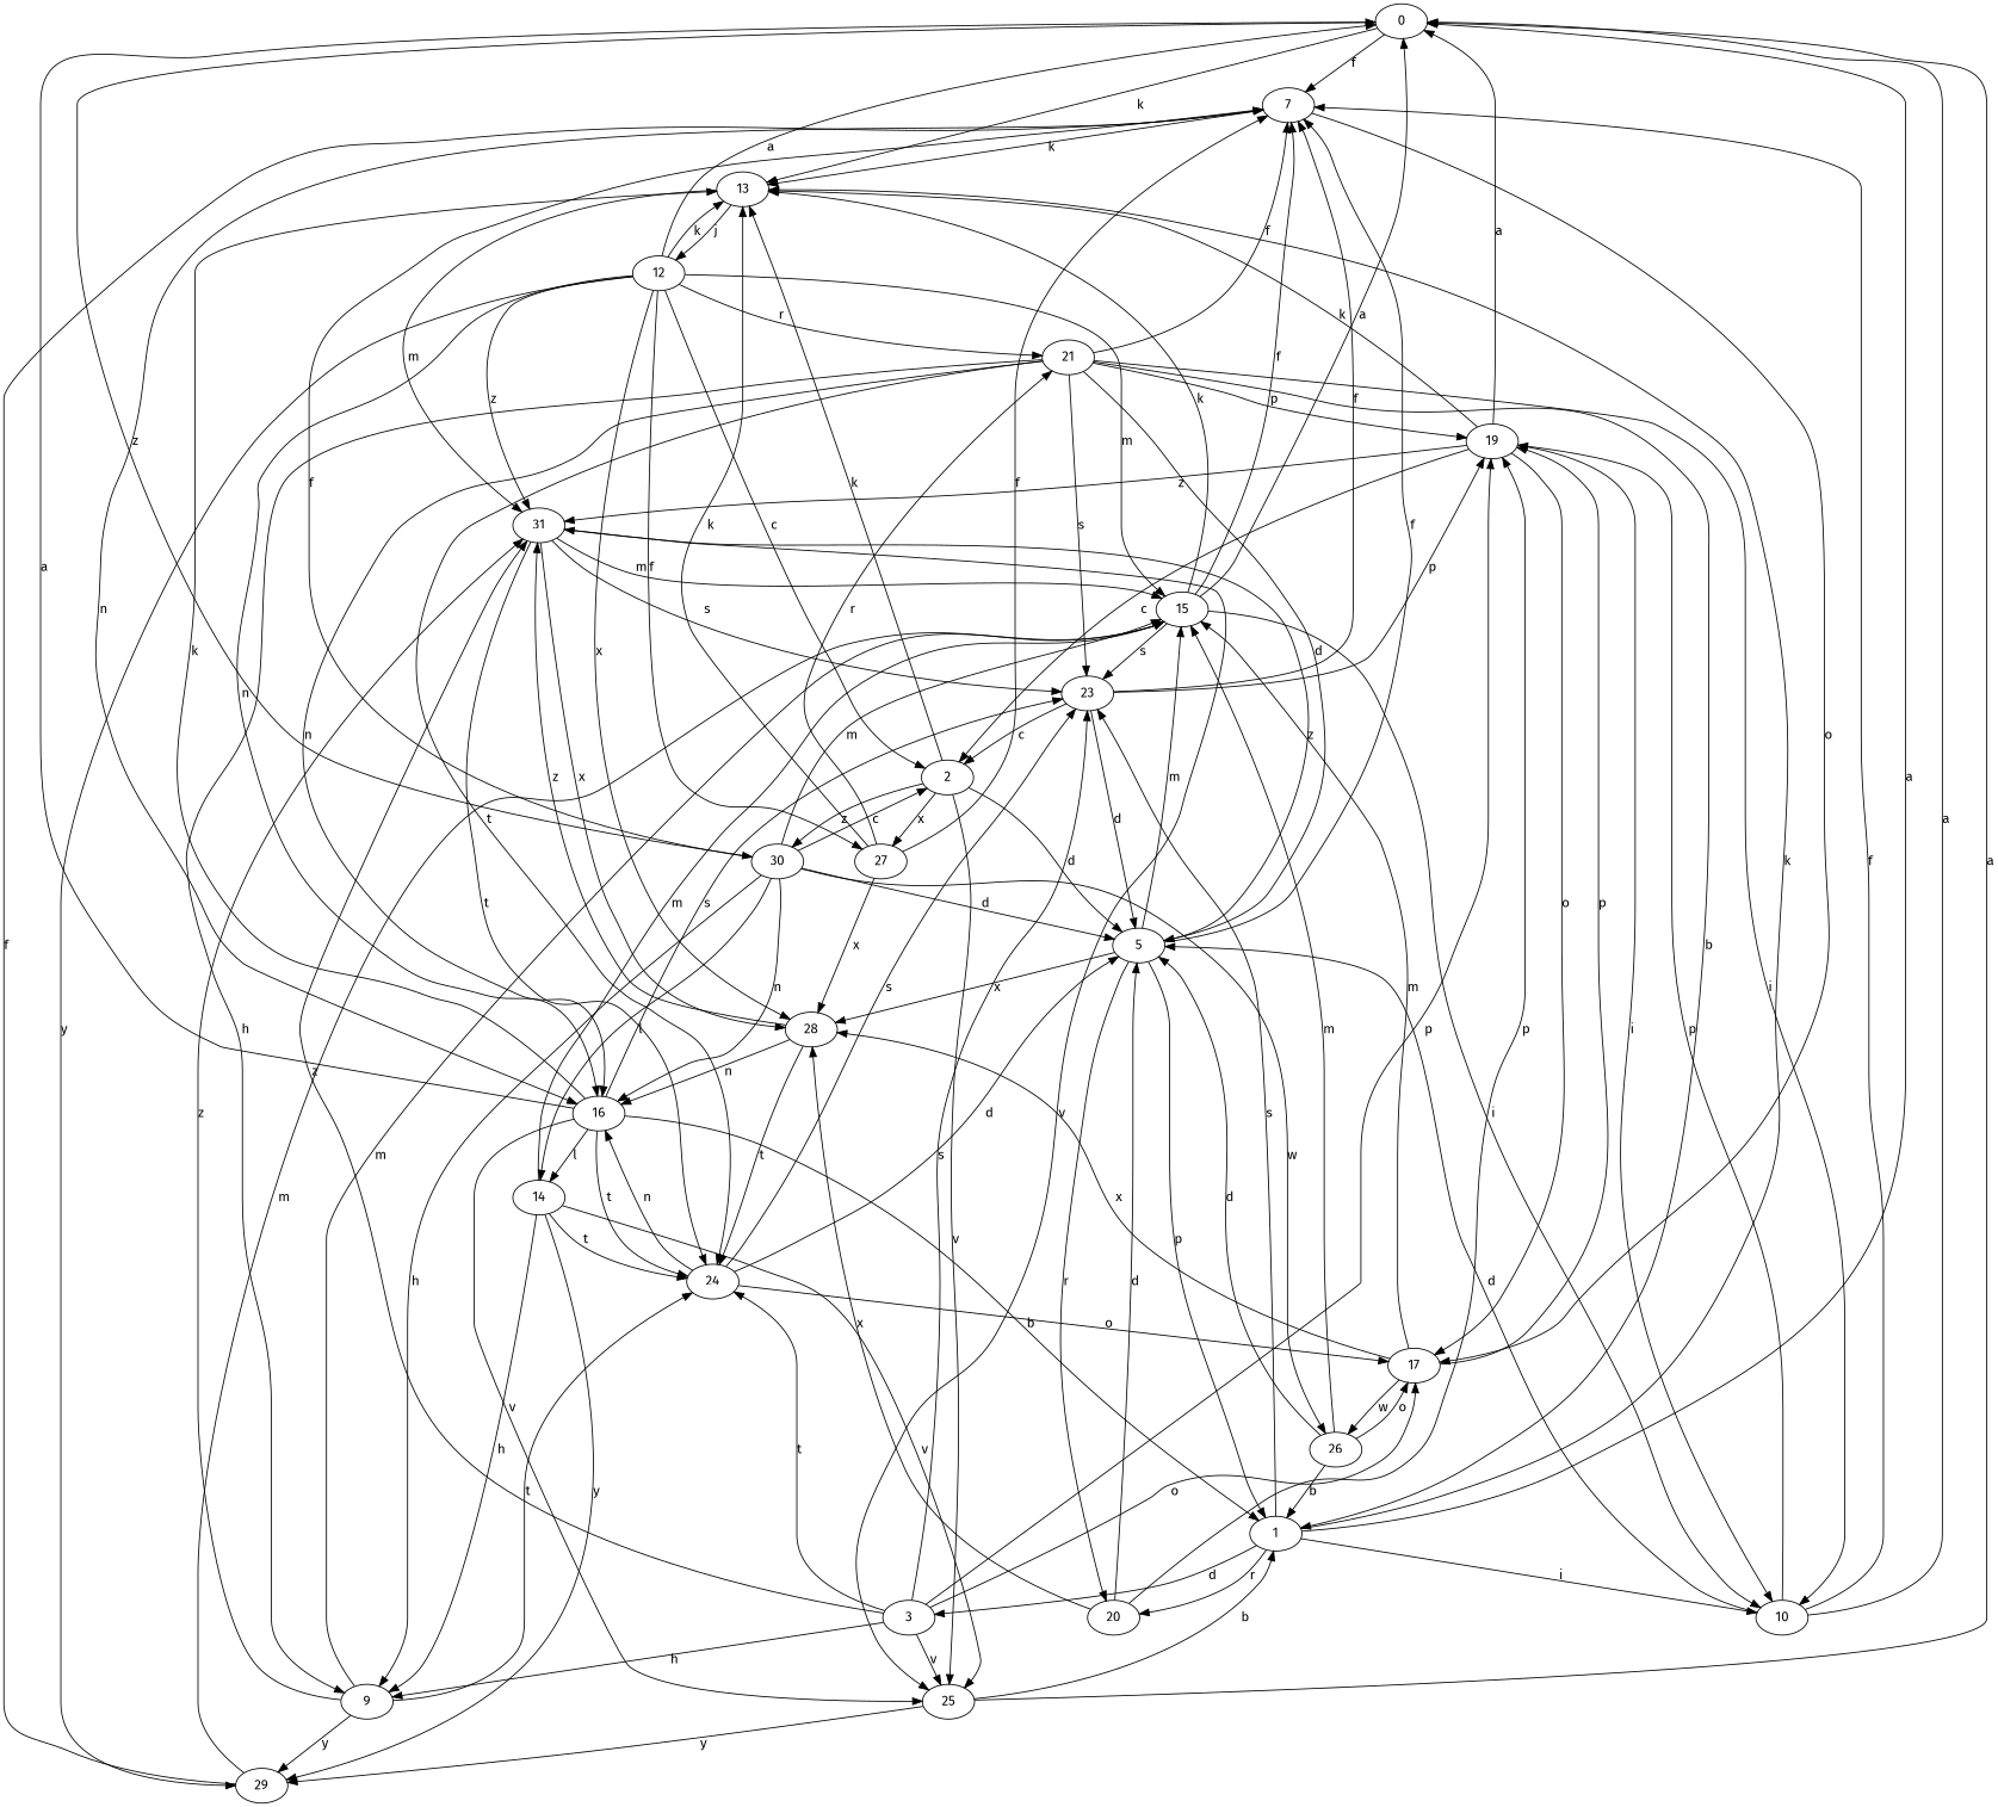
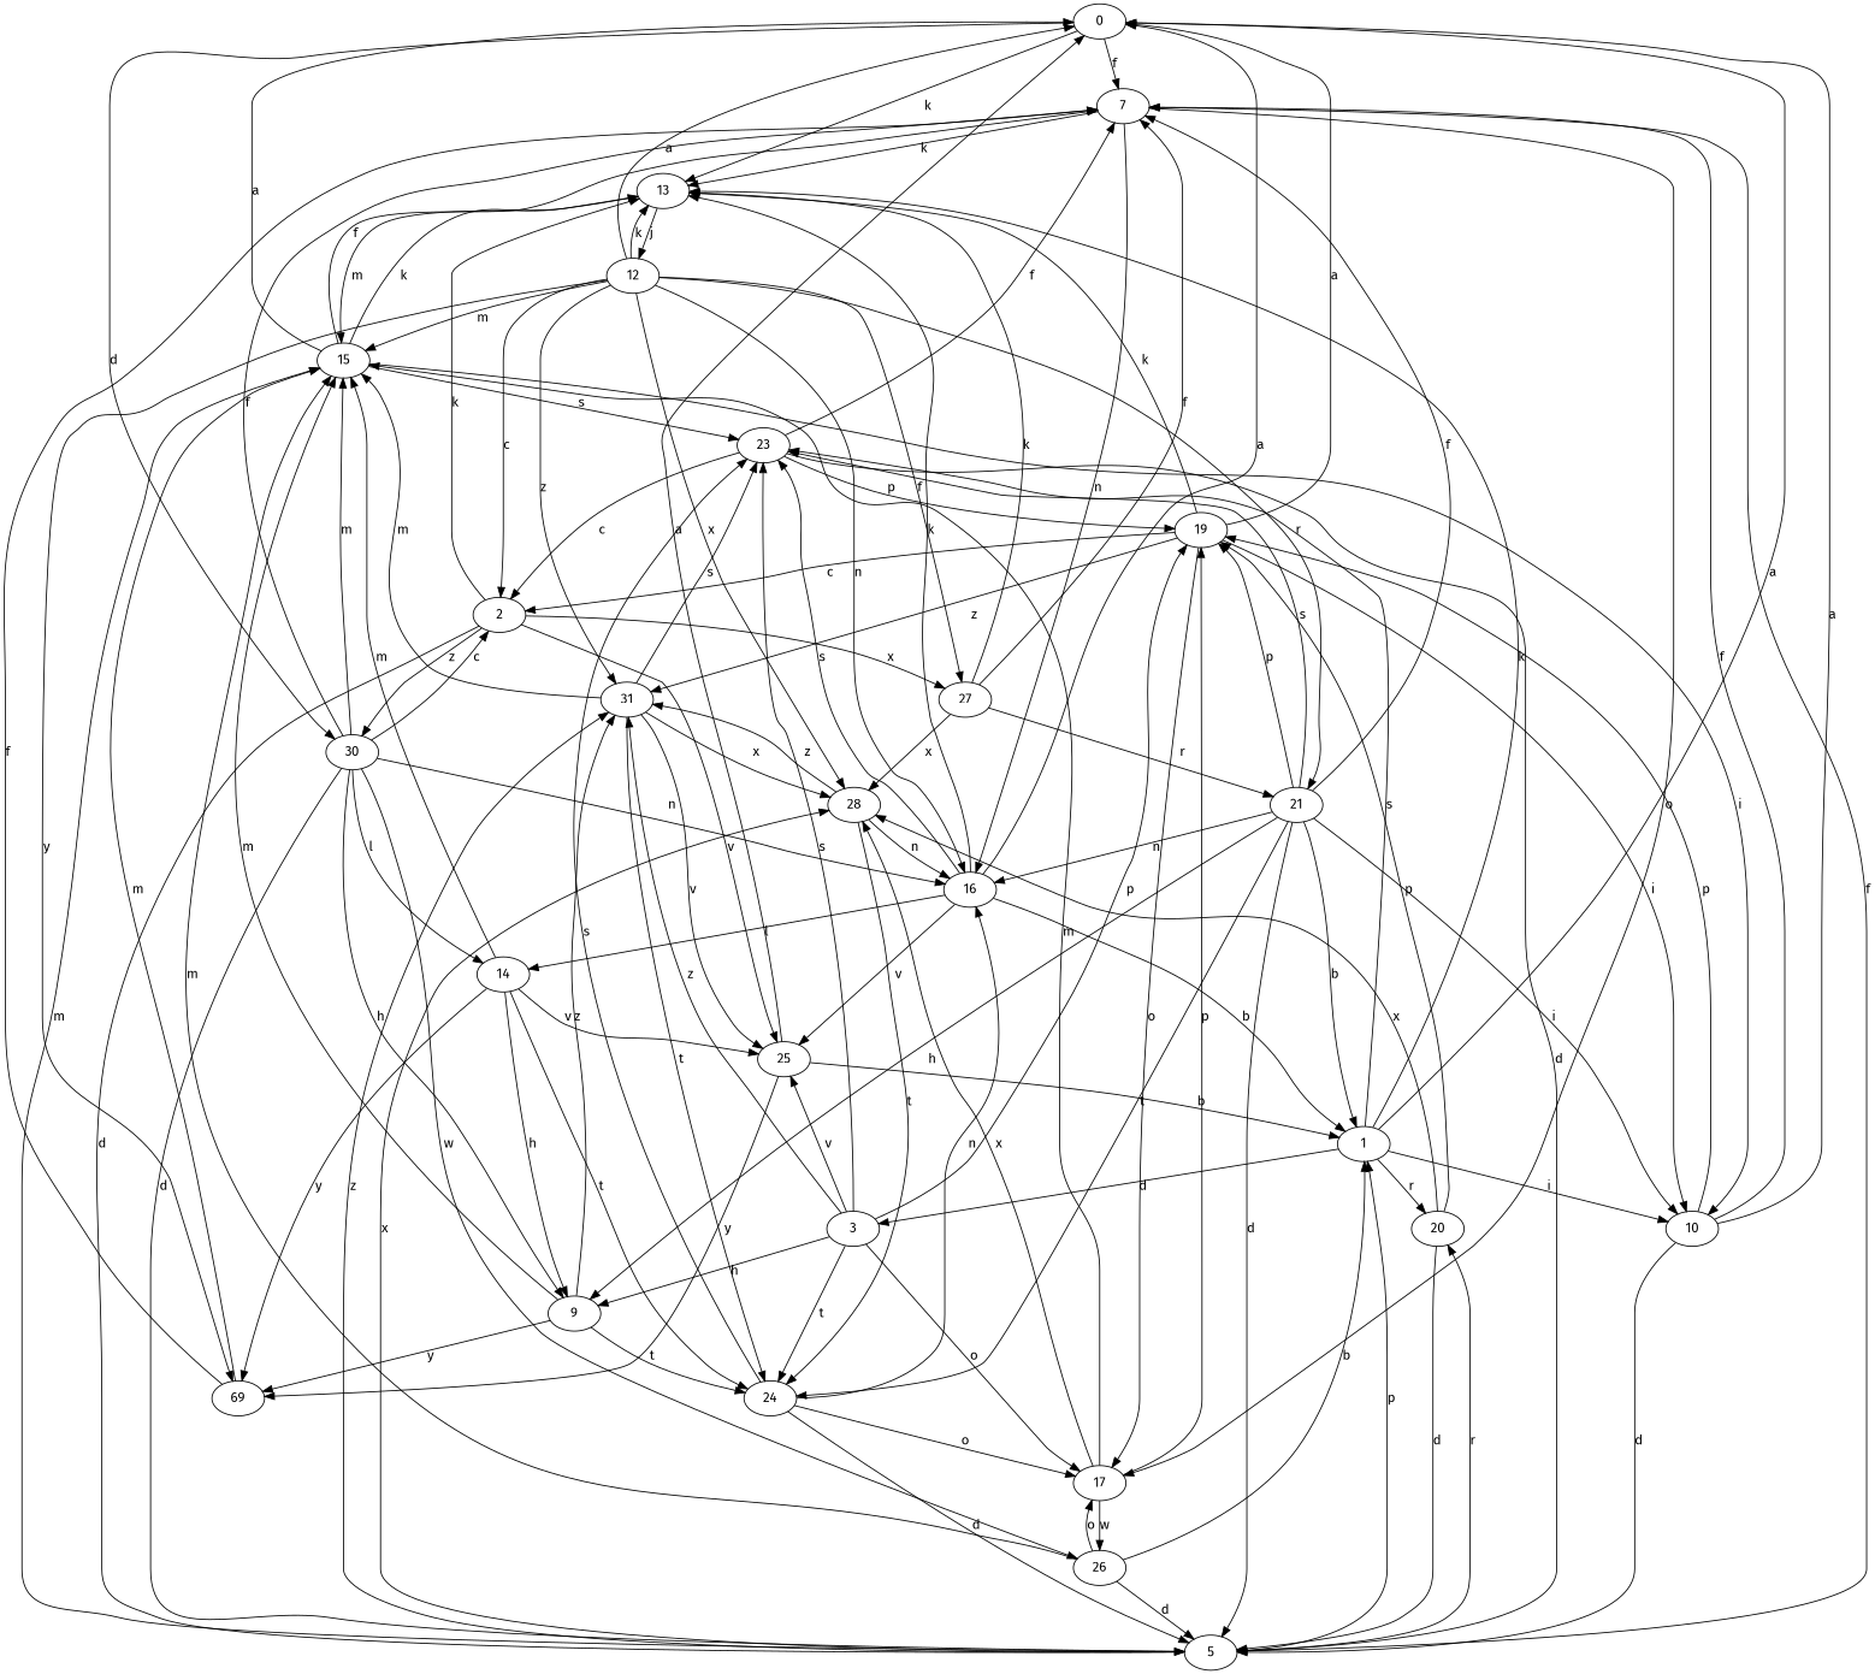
  strict digraph {
    fontname="Fira Sans"
    node [fontname="Fira Sans"]
    edge [fontname="Fira Sans"]
    0
    7
    13
    30
    17
    16
    15
    12
    2
    5
    9
    14
    26
    1
    3
    10
    20
    23
    25
    24
    31
    19
    28
    27
-   29
+   29 [label=69]
    21
    0 -> 7 [label=f]
    0 -> 13 [label=k]
-   0 -> 30 [label=z]
+   0 -> 30 [label=d]
    7 -> 13 [label=k]
    7 -> 17 [label=o]
    7 -> 16 [label=n]
-   13 -> 31 [label=m]
+   13 -> 15 [label=m]
    13 -> 12 [label=j]
    30 -> 7 [label=f]
    30 -> 16 [label=n]
    30 -> 15 [label=m]
    30 -> 2 [label=c]
    30 -> 5 [label=d]
    30 -> 9 [label=h]
    30 -> 14 [label=l]
    30 -> 26 [label=w]
    17 -> 15 [label=m]
    17 -> 26 [label=w]
    17 -> 19 [label=p]
    17 -> 28 [label=x]
    16 -> 0 [label=a]
    16 -> 13 [label=k]
    16 -> 14 [label=l]
    16 -> 1 [label=b]
    16 -> 23 [label=s]
    16 -> 25 [label=v]
-   16 -> 24 [label=t]
    15 -> 0 [label=a]
    15 -> 7 [label=f]
    15 -> 13 [label=k]
    15 -> 10 [label=i]
    15 -> 23 [label=s]
    12 -> 0 [label=a]
    12 -> 13 [label=k]
    12 -> 16 [label=n]
    12 -> 15 [label=m]
    12 -> 2 [label=c]
    12 -> 31 [label=z]
    12 -> 28 [label=x]
    12 -> 27 [label=f]
    12 -> 29 [label=y]
    12 -> 21 [label=r]
    2 -> 13 [label=k]
    2 -> 30 [label=z]
    2 -> 5 [label=d]
    2 -> 25 [label=v]
    2 -> 27 [label=x]
    5 -> 7 [label=f]
    5 -> 15 [label=m]
    5 -> 1 [label=p]
    5 -> 20 [label=r]
    5 -> 31 [label=z]
    5 -> 28 [label=x]
    9 -> 15 [label=m]
    9 -> 24 [label=t]
    9 -> 31 [label=z]
    9 -> 29 [label=y]
    14 -> 15 [label=m]
    14 -> 9 [label=h]
    14 -> 25 [label=v]
    14 -> 24 [label=t]
    14 -> 29 [label=y]
    26 -> 17 [label=o]
    26 -> 15 [label=m]
    26 -> 5 [label=d]
    26 -> 1 [label=b]
    1 -> 0 [label=a]
    1 -> 13 [label=k]
    1 -> 3 [label=d]
    1 -> 10 [label=i]
    1 -> 20 [label=r]
    1 -> 23 [label=s]
    3 -> 17 [label=o]
    3 -> 9 [label=h]
    3 -> 23 [label=s]
    3 -> 25 [label=v]
    3 -> 24 [label=t]
    3 -> 31 [label=z]
    3 -> 19 [label=p]
    10 -> 0 [label=a]
    10 -> 7 [label=f]
    10 -> 5 [label=d]
    10 -> 19 [label=p]
    20 -> 5 [label=d]
    20 -> 19 [label=p]
    20 -> 28 [label=x]
    23 -> 7 [label=f]
    23 -> 2 [label=c]
    23 -> 5 [label=d]
    23 -> 19 [label=p]
    25 -> 0 [label=a]
    25 -> 1 [label=b]
    25 -> 29 [label=y]
    24 -> 17 [label=o]
    24 -> 16 [label=n]
    24 -> 5 [label=d]
    24 -> 23 [label=s]
    31 -> 15 [label=m]
    31 -> 23 [label=s]
    31 -> 25 [label=v]
    31 -> 24 [label=t]
    31 -> 28 [label=x]
    19 -> 0 [label=a]
    19 -> 13 [label=k]
    19 -> 17 [label=o]
    19 -> 2 [label=c]
    19 -> 10 [label=i]
    19 -> 31 [label=z]
    28 -> 16 [label=n]
    28 -> 24 [label=t]
    28 -> 31 [label=z]
    27 -> 7 [label=f]
    27 -> 13 [label=k]
    27 -> 28 [label=x]
    27 -> 21 [label=r]
    29 -> 7 [label=f]
    29 -> 15 [label=m]
    21 -> 7 [label=f]
    21 -> 16 [label=n]
    21 -> 5 [label=d]
    21 -> 9 [label=h]
    21 -> 1 [label=b]
    21 -> 10 [label=i]
    21 -> 23 [label=s]
    21 -> 24 [label=t]
    21 -> 19 [label=p]
  }
